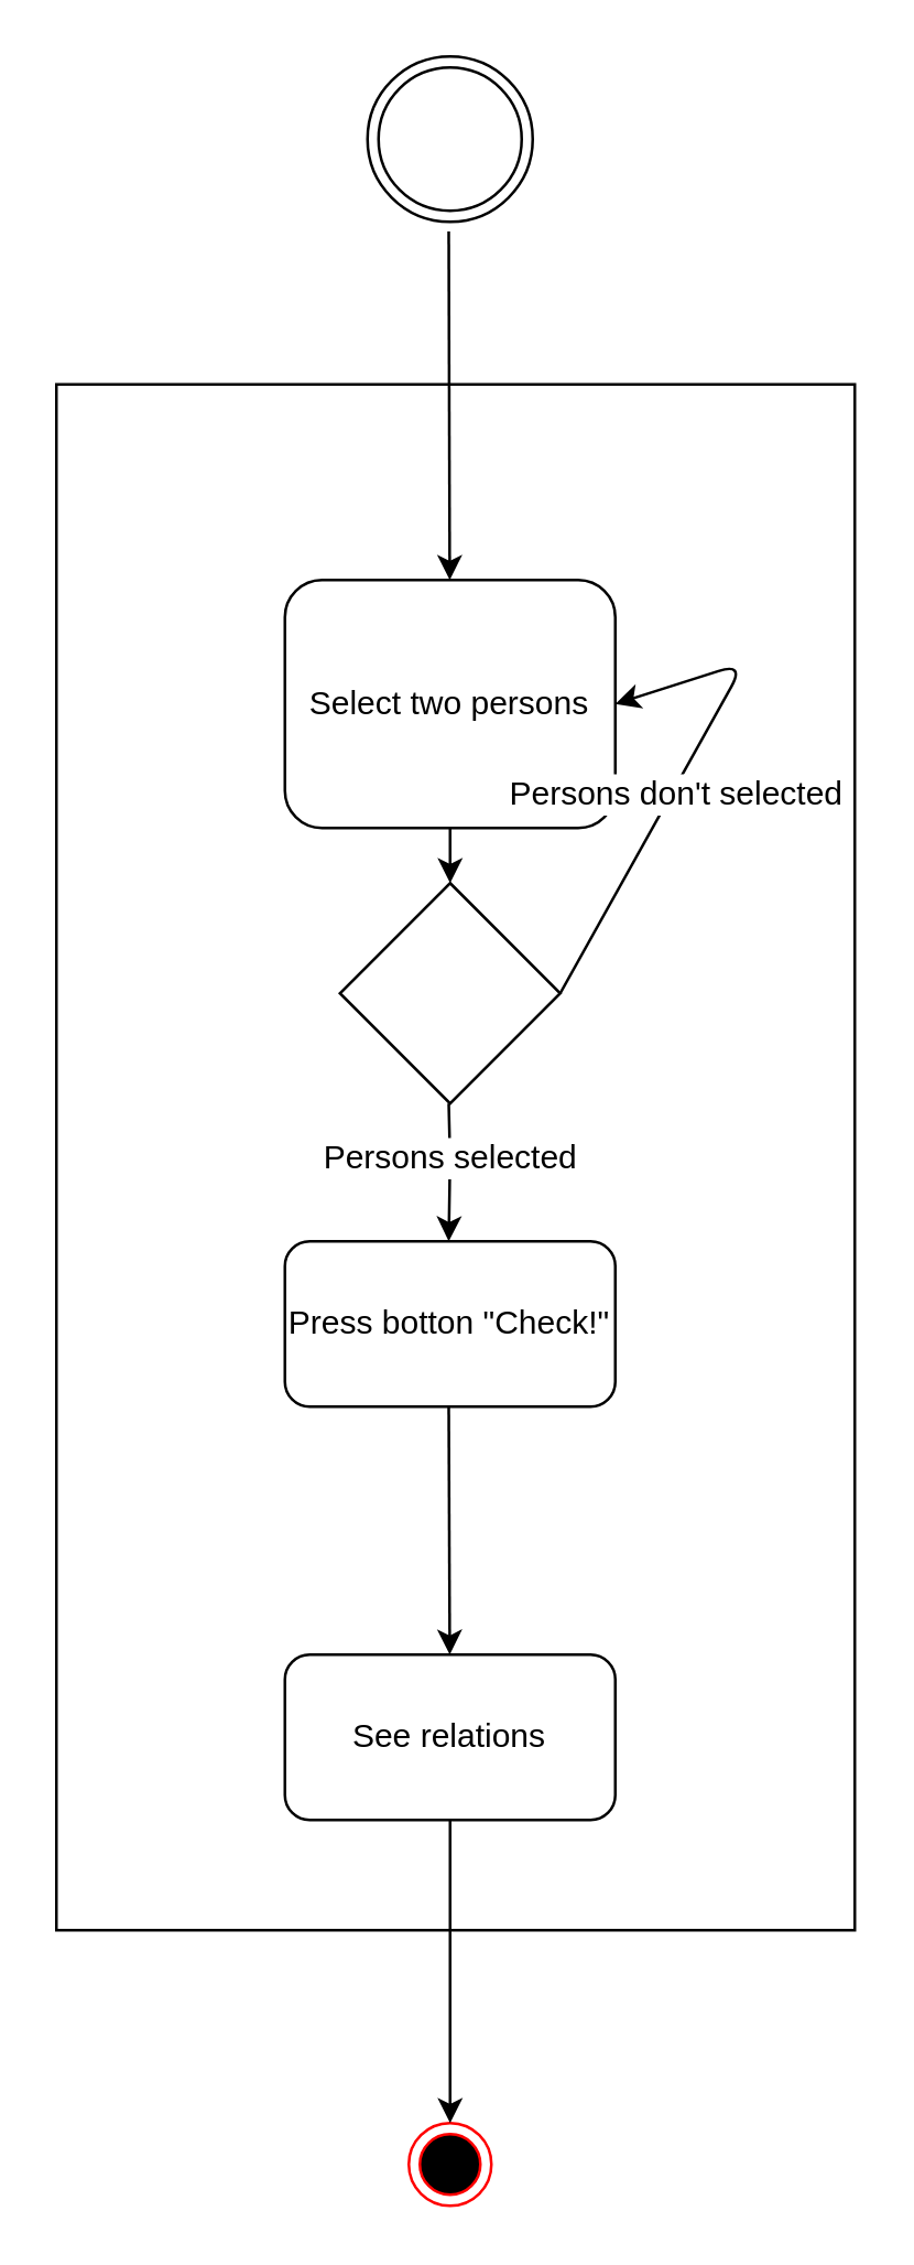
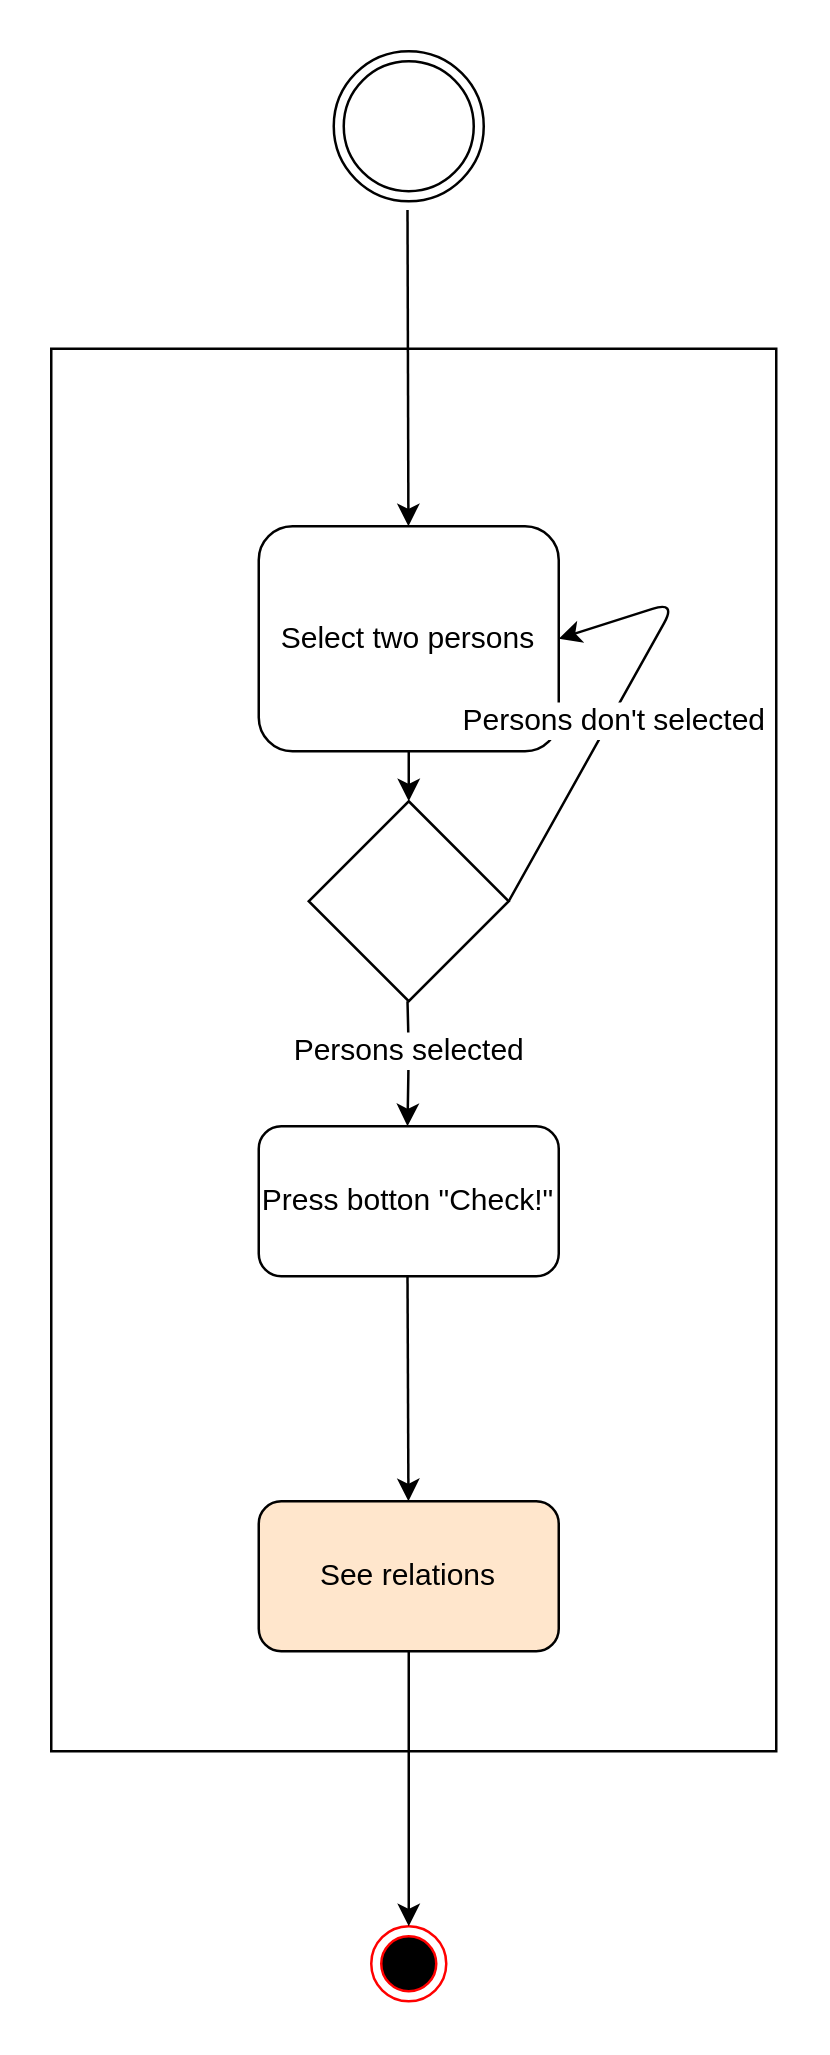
  <mxCell id="0" />
  <mxCell id="1" parent="0" />
  <mxCell id="2" value="" style="ellipse;html=1;shape=endState;fillColor=#000000;strokeColor=#ff0000;" vertex="1" parent="1"><mxGeometry x="148" y="770" width="30" height="30" as="geometry" /></mxCell>
  <mxCell id="3" value="" style="ellipse;shape=doubleEllipse;html=1;dashed=0;whitespace=wrap;aspect=fixed;" vertex="1" parent="1"><mxGeometry x="133" y="20" width="60" height="60" as="geometry" /></mxCell>
  <mxCell id="4" value="" style="rounded=0;whiteSpace=wrap;html=1;" vertex="1" parent="1"><mxGeometry x="20" y="139" width="290" height="561" as="geometry" /></mxCell>
  <mxCell id="5" value="Select two persons&lt;br&gt;" style="rounded=1;whiteSpace=wrap;html=1;" vertex="1" parent="1"><mxGeometry x="103" y="210" width="120" height="90" as="geometry" /></mxCell>
  <mxCell id="6" value="" style="rhombus;whiteSpace=wrap;html=1;" vertex="1" parent="1"><mxGeometry x="123" y="320" width="80" height="80" as="geometry" /></mxCell>
  <mxCell id="7" value="" style="endArrow=classic;html=1;exitX=1;exitY=0.5;exitDx=0;exitDy=0;entryX=1;entryY=0.5;entryDx=0;entryDy=0;" edge="1" parent="1" source="6" target="5"><mxGeometry width="50" height="50" relative="1" as="geometry"><mxPoint x="10" y="390" as="sourcePoint" /><mxPoint x="60" y="340" as="targetPoint" /><Array as="points"><mxPoint x="270" y="240" /></Array></mxGeometry></mxCell>
  <mxCell id="8" value="Persons don't selected" style="text;html=1;resizable=0;points=[];align=center;verticalAlign=middle;labelBackgroundColor=#ffffff;" vertex="1" connectable="0" parent="7"><mxGeometry x="-0.098" y="-1" relative="1" as="geometry"><mxPoint as="offset" /></mxGeometry></mxCell>
  <mxCell id="9" value="" style="endArrow=classic;html=1;exitX=0.5;exitY=1;exitDx=0;exitDy=0;entryX=0.5;entryY=0;entryDx=0;entryDy=0;" edge="1" parent="1" source="5" target="6"><mxGeometry width="50" height="50" relative="1" as="geometry"><mxPoint x="-30" y="330" as="sourcePoint" /><mxPoint x="20" y="280" as="targetPoint" /></mxGeometry></mxCell>
  <mxCell id="10" value="Press botton &quot;Check!&quot;" style="rounded=1;whiteSpace=wrap;html=1;" vertex="1" parent="1"><mxGeometry x="103" y="450" width="120" height="60" as="geometry" /></mxCell>
- <mxCell id="11" value="See relations" style="rounded=1;whiteSpace=wrap;html=1;" vertex="1" parent="1"><mxGeometry x="103" y="600" width="120" height="60" as="geometry" /></mxCell>
+ <mxCell id="11" value="See relations" style="rounded=1;whiteSpace=wrap;html=1;fillColor=#ffe6cc;" vertex="1" parent="1"><mxGeometry x="103" y="600" width="120" height="60" as="geometry" /></mxCell>
  <mxCell id="12" value="" style="endArrow=classic;html=1;exitX=0.5;exitY=1;exitDx=0;exitDy=0;entryX=0.5;entryY=0;entryDx=0;entryDy=0;" edge="1" parent="1"><mxGeometry width="50" height="50" relative="1" as="geometry"><mxPoint x="162.5" y="400" as="sourcePoint" /><mxPoint x="162.5" y="450" as="targetPoint" /><Array as="points"><mxPoint x="163" y="420" /></Array></mxGeometry></mxCell>
  <mxCell id="13" value="Persons selected" style="text;html=1;resizable=0;points=[];align=center;verticalAlign=middle;labelBackgroundColor=#ffffff;" vertex="1" connectable="0" parent="12"><mxGeometry x="0.2" relative="1" as="geometry"><mxPoint y="-10" as="offset" /></mxGeometry></mxCell>
  <mxCell id="14" value="" style="endArrow=classic;html=1;exitX=0.5;exitY=1;exitDx=0;exitDy=0;" edge="1" parent="1" target="11"><mxGeometry width="50" height="50" relative="1" as="geometry"><mxPoint x="162.5" y="510" as="sourcePoint" /><mxPoint x="162.5" y="560" as="targetPoint" /></mxGeometry></mxCell>
  <mxCell id="15" value="" style="endArrow=classic;html=1;exitX=0.5;exitY=1;exitDx=0;exitDy=0;entryX=0.5;entryY=0;entryDx=0;entryDy=0;" edge="1" parent="1" target="2"><mxGeometry width="50" height="50" relative="1" as="geometry"><mxPoint x="163" y="660" as="sourcePoint" /><mxPoint x="163.375" y="750" as="targetPoint" /></mxGeometry></mxCell>
  <mxCell id="16" value="" style="endArrow=classic;html=1;exitX=0.5;exitY=1;exitDx=0;exitDy=0;" edge="1" parent="1" target="5"><mxGeometry width="50" height="50" relative="1" as="geometry"><mxPoint x="162.5" y="83.5" as="sourcePoint" /><mxPoint x="162.5" y="193.5" as="targetPoint" /></mxGeometry></mxCell>
